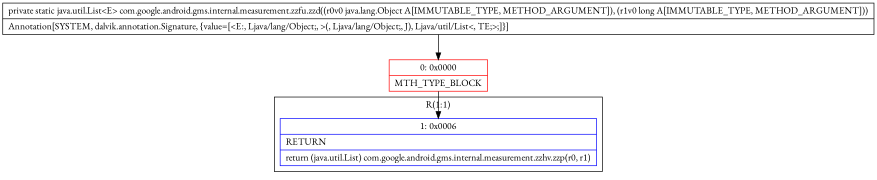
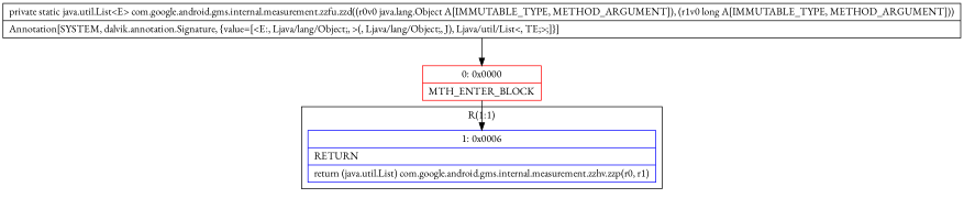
  digraph {
    fontname="EB Garamond"
    node [shape=record fontname="EB Garamond"]
    edge [fontname="EB Garamond"]
    n1 [color=blue label="{1\:\ 0x0006|RETURN\l|return (java.util.List) com.google.android.gms.internal.measurement.zzhv.zzp(r0, r1)\l}"]
-   n2 [color=red label="{0\:\ 0x0000|MTH_TYPE_BLOCK\l}"]
+   n2 [color=red label="{0\:\ 0x0000|MTH_ENTER_BLOCK\l}"]
    n3 [label="{private static java.util.List\<E\> com.google.android.gms.internal.measurement.zzfu.zzd((r0v0 java.lang.Object A[IMMUTABLE_TYPE, METHOD_ARGUMENT]), (r1v0 long A[IMMUTABLE_TYPE, METHOD_ARGUMENT]))  | Annotation[SYSTEM, dalvik.annotation.Signature, \{value=[\<E:, Ljava\/lang\/Object;, \>(, Ljava\/lang\/Object;, J), Ljava\/util\/List\<, TE;\>;]\}]\l}"]
    subgraph cluster_1 {
      label="R(1:1)"
      n1
    }
    n2 -> n1
    n3 -> n2
  }
